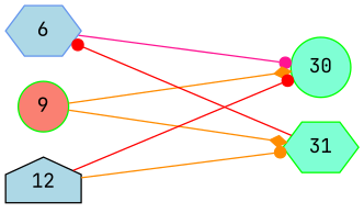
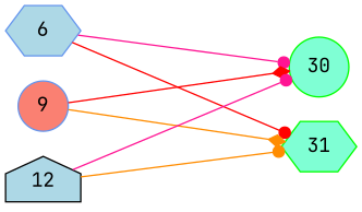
  digraph {
    fontname="JetBrains Mono"
    rankdir=LR
    ranksep=2.0
    node [color=cornflowerblue fillcolor=lightblue fontname="JetBrains Mono" shape=hexagon style=filled]
    edge [arrowhead=dot color=deeppink fontname="JetBrains Mono"]
    6
-   9 [color=green fillcolor=salmon shape=circle]
+   9 [fillcolor=salmon shape=circle]
    12 [color=black shape=house]
    30 [color=green fillcolor=aquamarine shape=circle]
    31 [color=green fillcolor=aquamarine]
    subgraph sub_1 {
      rank=same
      6
      9
    }
    subgraph sub_2 {
      rank=same
      12
    }
    subgraph sub_3 {
      rank=same
      30
      31
    }
    6 -> 30
-   31 -> 6 [color=red]
-   9 -> 30 [arrowhead=diamond color=darkorange]
+   6 -> 31 [color=red]
+   9 -> 30 [arrowhead=diamond color=red]
    9 -> 31 [arrowhead=diamond color=darkorange]
-   12 -> 30 [color=red]
+   12 -> 30
    12 -> 31 [color=darkorange]
  }
